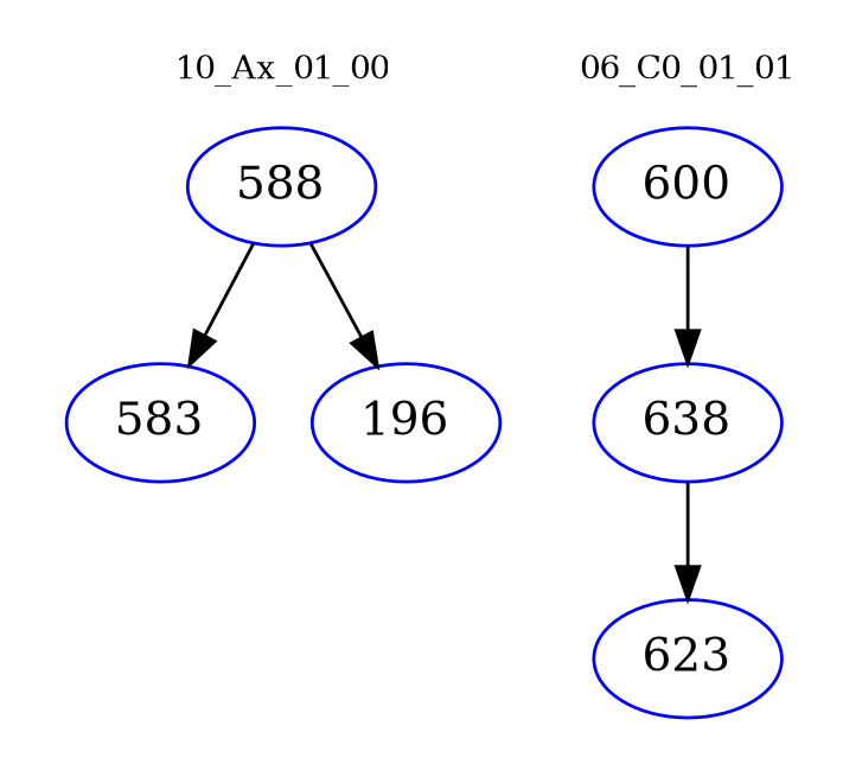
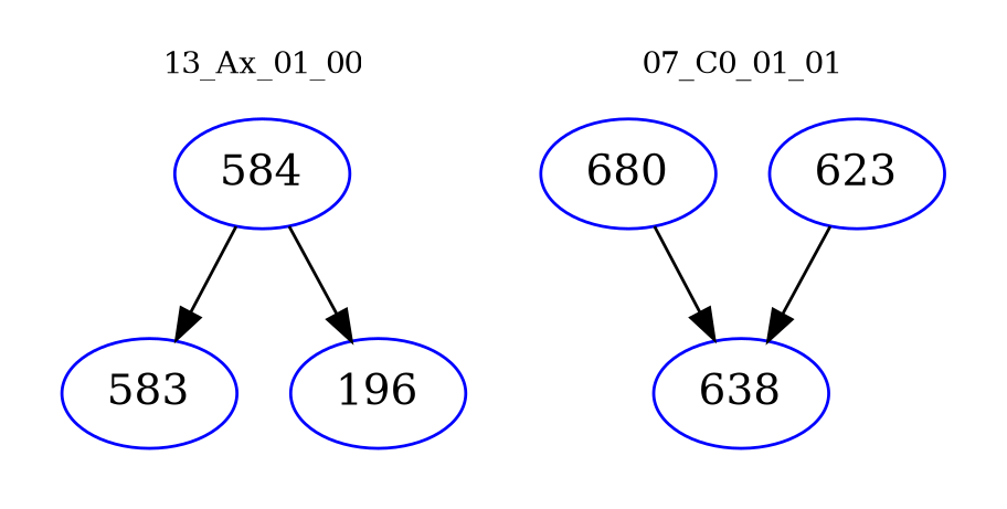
  digraph {
    node [color=blue]
    edge [color=black]
-   n1 [label=588]
+   n1 [label=584]
    n2 [label=583]
    n3 [label=196]
    n4 [label=638]
    n5 [label=623]
-   n6 [label=600]
+   n6 [label=680]
    subgraph cluster_1 {
      color=white
      fontsize=10
-     label="10_Ax_01_00"
+     label="13_Ax_01_00"
      n1
      n2
      n3
    }
    subgraph cluster_2 {
      color=white
      fontsize=10
-     label="06_C0_01_01"
+     label="07_C0_01_01"
      n4
      n5
      n6
    }
    n1 -> n2
    n1 -> n3
-   n4 -> n5
+   n5 -> n4
    n6 -> n4
  }
